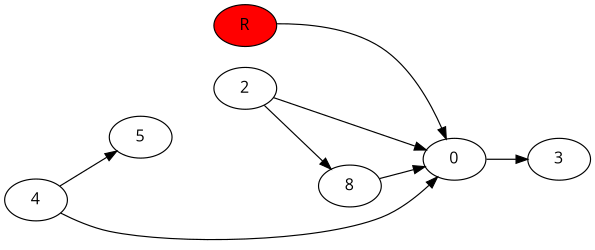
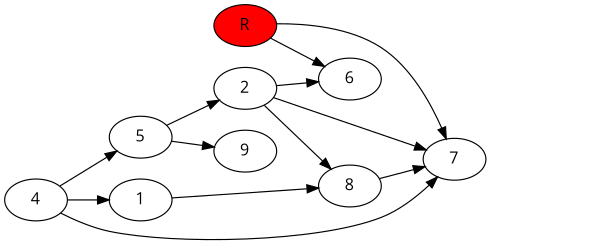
  digraph {
    fontname="Open Sans"
    rankdir=LR
    node [fontname="Open Sans"]
    edge [fontname="Open Sans"]
+   1
    8
-   7 [label=0]
+   7
    2
-   3
+   6
    4
    5
+   9
    R [fillcolor="#ff0000" style=filled]
+   1 -> 8
    8 -> 7
-   7 -> 3
    2 -> 8
    2 -> 7
+   2 -> 6
+   4 -> 1
    4 -> 7
    4 -> 5
+   5 -> 2
+   5 -> 9
    R -> 7
+   R -> 6
  }
